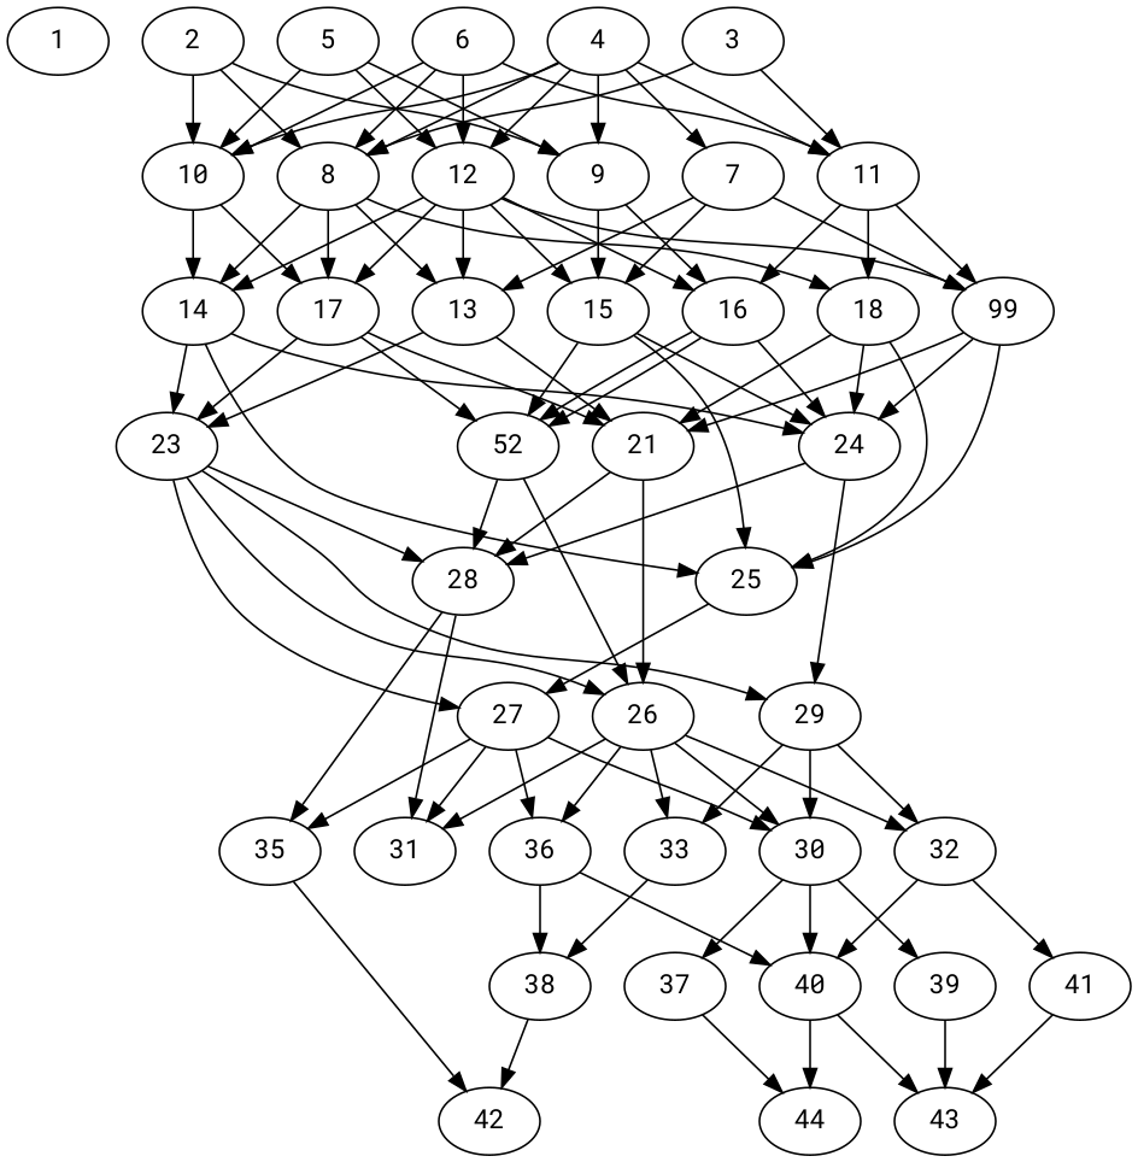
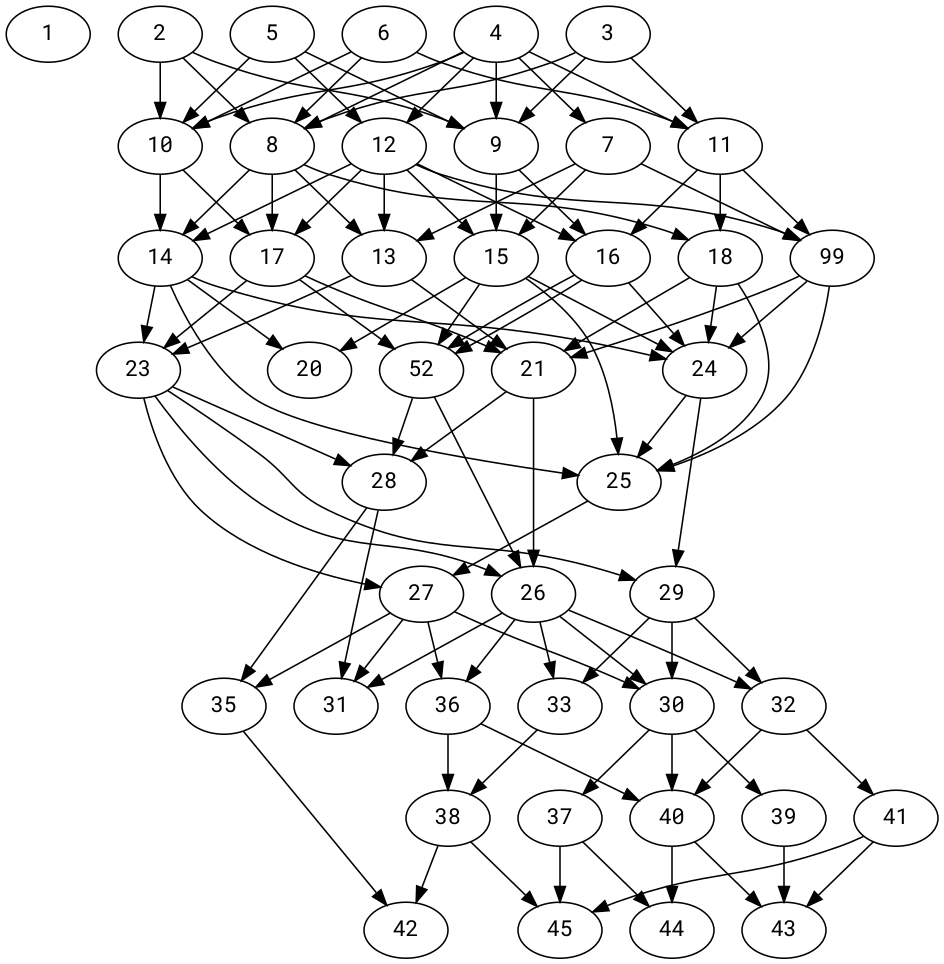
  digraph {
    fontname="Roboto Mono"
    node [alpha=0.14 fontname="Roboto Mono"]
    edge [fontname="Roboto Mono"]
    1 [expect_size=24289280]
    2 [alpha=0.19 expect_size=5301248]
    8 [alpha=0.16 expect_size=40153088]
    9 [alpha=0.09 expect_size=23601152]
    10 [alpha=0.18 expect_size=31281152]
    13 [alpha=0.02 expect_size=38500352]
    14 [alpha=0.17 expect_size=45671424]
    17 [alpha=0.15 expect_size=52150272]
    18 [alpha=0.01 expect_size=7141376]
    15 [expect_size=19979264]
    16 [alpha=0.15 expect_size=40595456]
    21 [alpha=0.10 expect_size=12442624]
    23 [alpha=0.00 expect_size=46444544]
+   20 [alpha=0.03 expect_size=17999872]
    24 [alpha=0.20 expect_size=52323328]
    25 [alpha=0.13 expect_size=46348288]
    n17 [alpha=0.18 expect_size=36408320 label=52]
    3 [alpha=0.03 expect_size=40903680]
    11 [alpha=0.10 expect_size=8634368]
    n20 [alpha=0.04 expect_size=44268544 label=99]
    4 [alpha=0.09 expect_size=45054976]
    7 [alpha=0.01 expect_size=19641344]
    12 [alpha=0.04 expect_size=41360384]
    5 [alpha=0.09 expect_size=38662144]
    6 [alpha=0.05 expect_size=31307776]
    26 [alpha=0.18 expect_size=33043456]
    28 [expect_size=10888192]
    27 [alpha=0.09 expect_size=22085632]
    29 [alpha=0.07 expect_size=13624320]
    30 [alpha=0.12 expect_size=22627328]
    31 [alpha=0.18 expect_size=29985792]
    32 [alpha=0.19 expect_size=7559168]
    33 [expect_size=49778688]
    36 [alpha=0.18 expect_size=34610176]
    35 [alpha=0.05 expect_size=50282496]
    37 [alpha=0.12 expect_size=29800448]
    39 [alpha=0.17 expect_size=36500480]
    40 [alpha=0.13 expect_size=6906880]
    41 [alpha=0.12 expect_size=34697216]
    38 [alpha=0.06 expect_size=50250752]
    42 [alpha=0.04 expect_size=28889088]
    44 [alpha=0.04 expect_size=10907648]
+   45 [alpha=0.11 expect_size=25234432]
    43 [expect_size=25602048]
    2 -> 8
    2 -> 9
    2 -> 10
    8 -> 13
    8 -> 14
    8 -> 17
    8 -> 18
    9 -> 15
    9 -> 16
    10 -> 14
    10 -> 17
    13 -> 21
    13 -> 23
    14 -> 23
+   14 -> 20
    14 -> 24
    14 -> 25
    17 -> 21
    17 -> 23
    17 -> n17
    18 -> 21
    18 -> 24
    18 -> 25
+   15 -> 20
    15 -> 24
    15 -> 25
    15 -> n17
    16 -> 24
    16 -> n17
    16 -> n17
    21 -> 26
    21 -> 28
    23 -> 26
    23 -> 28
    23 -> 27
    23 -> 29
-   24 -> 28
+   24 -> 25
    24 -> 29
    25 -> 27
    n17 -> 26
    n17 -> 28
    3 -> 8
+   3 -> 9
    3 -> 11
    11 -> 18
    11 -> 16
    11 -> n20
    n20 -> 21
    n20 -> 24
    n20 -> 25
    4 -> 8
    4 -> 9
    4 -> 10
    4 -> 11
    4 -> 7
    4 -> 12
    7 -> 13
    7 -> 15
    7 -> n20
    12 -> 13
    12 -> 14
    12 -> 17
    12 -> 15
    12 -> 16
    12 -> n20
    5 -> 9
    5 -> 10
    5 -> 12
    6 -> 8
    6 -> 10
    6 -> 11
-   6 -> 12
    26 -> 30
    26 -> 31
    26 -> 32
    26 -> 33
    26 -> 36
    28 -> 31
    28 -> 35
    27 -> 30
    27 -> 31
    27 -> 36
    27 -> 35
    29 -> 30
    29 -> 32
    29 -> 33
    30 -> 37
    30 -> 39
    30 -> 40
    32 -> 40
    32 -> 41
    33 -> 38
    36 -> 40
    36 -> 38
    35 -> 42
    37 -> 44
+   37 -> 45
    39 -> 43
    40 -> 44
    40 -> 43
+   41 -> 45
    41 -> 43
    38 -> 42
+   38 -> 45
  }
